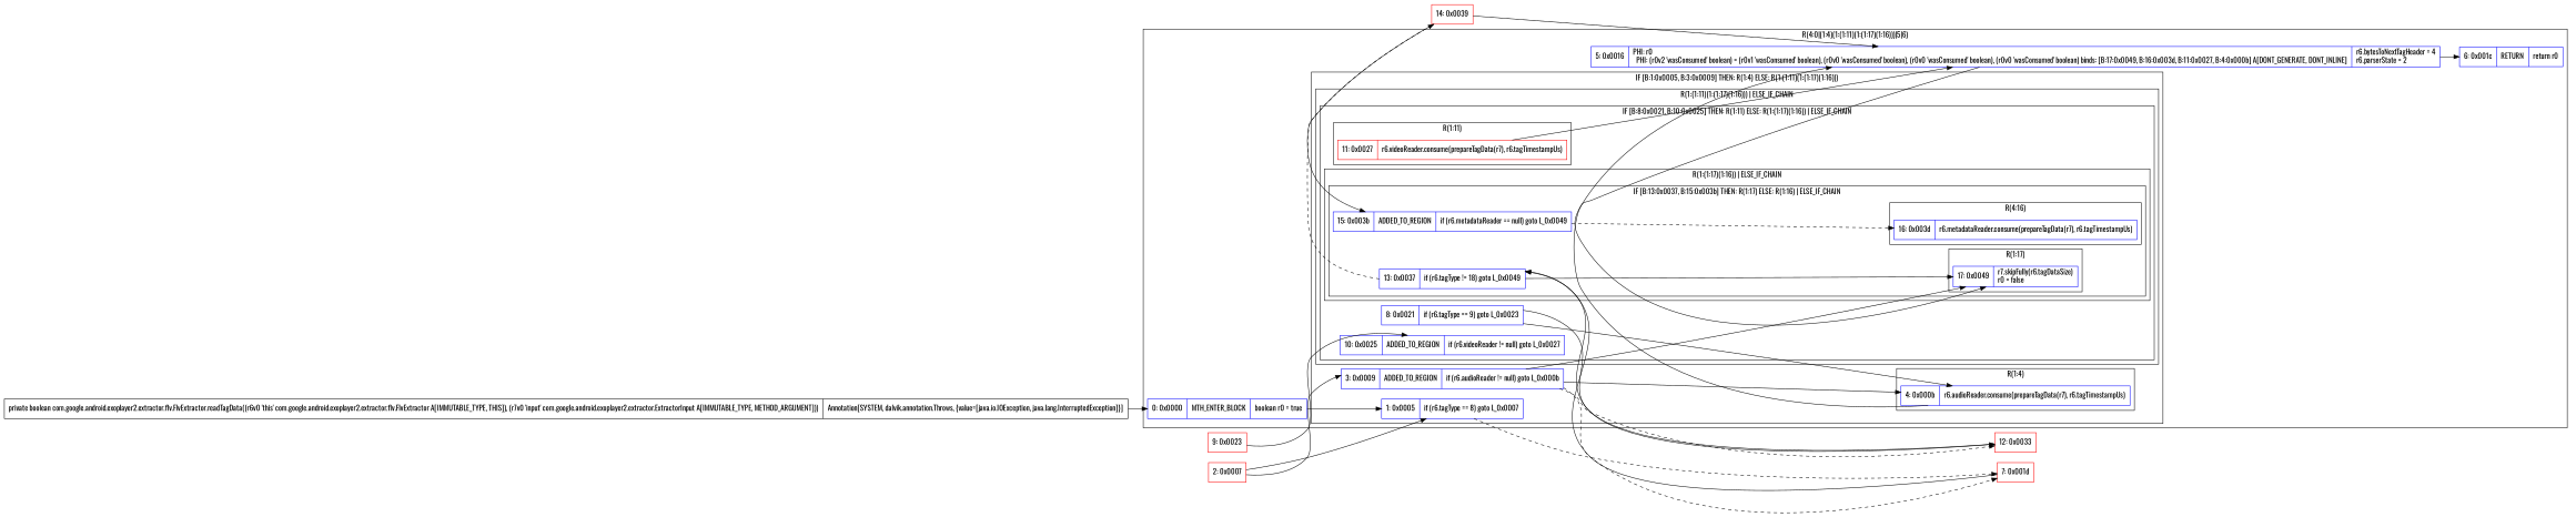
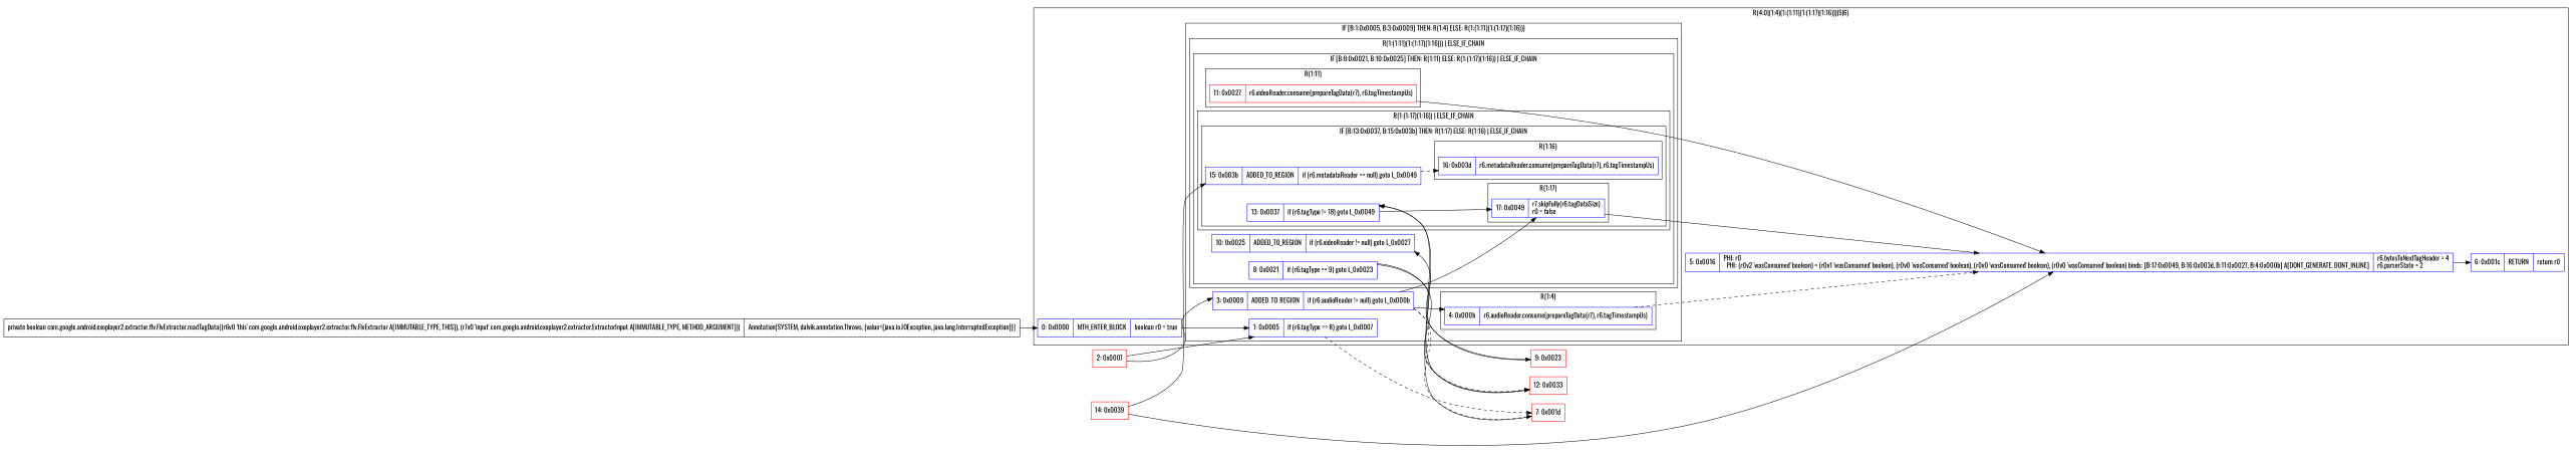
  digraph {
    fontname=Oswald
    rankdir=LR
    node [color=blue fontname=Oswald shape=record]
    edge [fontname=Oswald]
    n1 [label="{4\:\ 0x000b|r6.audioReader.consume(prepareTagData(r7), r6.tagTimestampUs)\l}"]
    n2 [color=red label="{11\:\ 0x0027|r6.videoReader.consume(prepareTagData(r7), r6.tagTimestampUs)\l}"]
    n3 [label="{17\:\ 0x0049|r7.skipFully(r6.tagDataSize)\lr0 = false\l}"]
    n4 [label="{16\:\ 0x003d|r6.metadataReader.consume(prepareTagData(r7), r6.tagTimestampUs)\l}"]
    n5 [label="{13\:\ 0x0037|if (r6.tagType != 18) goto L_0x0049\l}"]
    n6 [label="{15\:\ 0x003b|ADDED_TO_REGION\l|if (r6.metadataReader == null) goto L_0x0049\l}"]
    n7 [label="{8\:\ 0x0021|if (r6.tagType == 9) goto L_0x0023\l}"]
    n8 [label="{10\:\ 0x0025|ADDED_TO_REGION\l|if (r6.videoReader != null) goto L_0x0027\l}"]
    n9 [label="{1\:\ 0x0005|if (r6.tagType == 8) goto L_0x0007\l}"]
    n10 [label="{3\:\ 0x0009|ADDED_TO_REGION\l|if (r6.audioReader != null) goto L_0x000b\l}"]
    n11 [label="{0\:\ 0x0000|MTH_ENTER_BLOCK\l|boolean r0 = true\l}"]
    n12 [label="{5\:\ 0x0016|PHI: r0 \l  PHI: (r0v2 'wasConsumed' boolean) = (r0v1 'wasConsumed' boolean), (r0v0 'wasConsumed' boolean), (r0v0 'wasConsumed' boolean), (r0v0 'wasConsumed' boolean) binds: [B:17:0x0049, B:16:0x003d, B:11:0x0027, B:4:0x000b] A[DONT_GENERATE, DONT_INLINE]\l|r6.bytesToNextTagHeader = 4\lr6.parserState = 2\l}"]
    n13 [label="{6\:\ 0x001c|RETURN\l|return r0\l}"]
    n14 [color=red label="{14\:\ 0x0039}"]
    n15 [color=red label="{9\:\ 0x0023}"]
    n16 [color=red label="{12\:\ 0x0033}"]
    n17 [color=red label="{7\:\ 0x001d}"]
    n18 [color=red label="{2\:\ 0x0007}"]
    n19 [label="{private boolean com.google.android.exoplayer2.extractor.flv.FlvExtractor.readTagData((r6v0 'this' com.google.android.exoplayer2.extractor.flv.FlvExtractor A[IMMUTABLE_TYPE, THIS]), (r7v0 'input' com.google.android.exoplayer2.extractor.ExtractorInput A[IMMUTABLE_TYPE, METHOD_ARGUMENT]))  | Annotation[SYSTEM, dalvik.annotation.Throws, \{value=[java.io.IOException, java.lang.InterruptedException]\}]\l}" color=""]
    subgraph cluster_1 {
      label="R(4:0|(1:4)(1:(1:11)(1:(1:17)(1:16)))|5|6)"
      n11
      n12
      n13
      subgraph cluster_2 {
        label="IF [B:1:0x0005, B:3:0x0009] THEN: R(1:4) ELSE: R(1:(1:11)(1:(1:17)(1:16)))"
        n9
        n10
        subgraph cluster_3 {
          label="R(1:4)"
          n1
        }
        subgraph cluster_4 {
          label="R(1:(1:11)(1:(1:17)(1:16))) | ELSE_IF_CHAIN\l"
          subgraph cluster_5 {
            label="IF [B:8:0x0021, B:10:0x0025] THEN: R(1:11) ELSE: R(1:(1:17)(1:16)) | ELSE_IF_CHAIN\l"
            n7
            n8
            subgraph cluster_6 {
              label="R(1:11)"
              n2
            }
            subgraph cluster_7 {
              label="R(1:(1:17)(1:16)) | ELSE_IF_CHAIN\l"
              subgraph cluster_8 {
                label="IF [B:13:0x0037, B:15:0x003b] THEN: R(1:17) ELSE: R(1:16) | ELSE_IF_CHAIN\l"
                n5
                n6
                subgraph cluster_9 {
                  label="R(1:17)"
                  n3
                }
                subgraph cluster_10 {
-                 label="R(4:16)"
+                 label="R(1:16)"
                  n4
                }
              }
            }
          }
        }
      }
    }
-   n1 -> n12
+   n1 -> n12 [style=dashed]
    n2 -> n12
-   n12 -> n3
+   n3 -> n12
    n5 -> n3
-   n5 -> n14 [style=dashed]
    n6 -> n4 [style=dashed]
-   n7 -> n1
+   n7 -> n15
    n7 -> n16 [style=solid]
    n9 -> n17 [style=dashed]
    n10 -> n1
    n10 -> n3
    n10 -> n16 [style=dashed]
    n10 -> n17 [style=dashed]
    n11 -> n9
    n12 -> n13
    n14 -> n6
    n14 -> n12
    n15 -> n8
    n16 -> n5
    n17 -> n5
    n18 -> n9
    n18 -> n10
    n19 -> n11
  }
